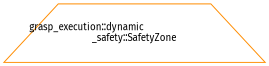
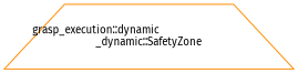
  digraph {
    rankdir=LR
    fontname="Fira Sans"
-   n1 [color=darkorange fillcolor=white fontname="Fira Sans" fontsize=10 height=0.2 label="grasp_execution::dynamic\l_safety::SafetyZone" shape=trapezium style=filled width=0.4]
+   n1 [color=darkorange fillcolor=white fontname="Fira Sans" fontsize=10 height=0.2 label="grasp_execution::dynamic\l_dynamic::SafetyZone" shape=trapezium style=filled width=0.4]
  }
